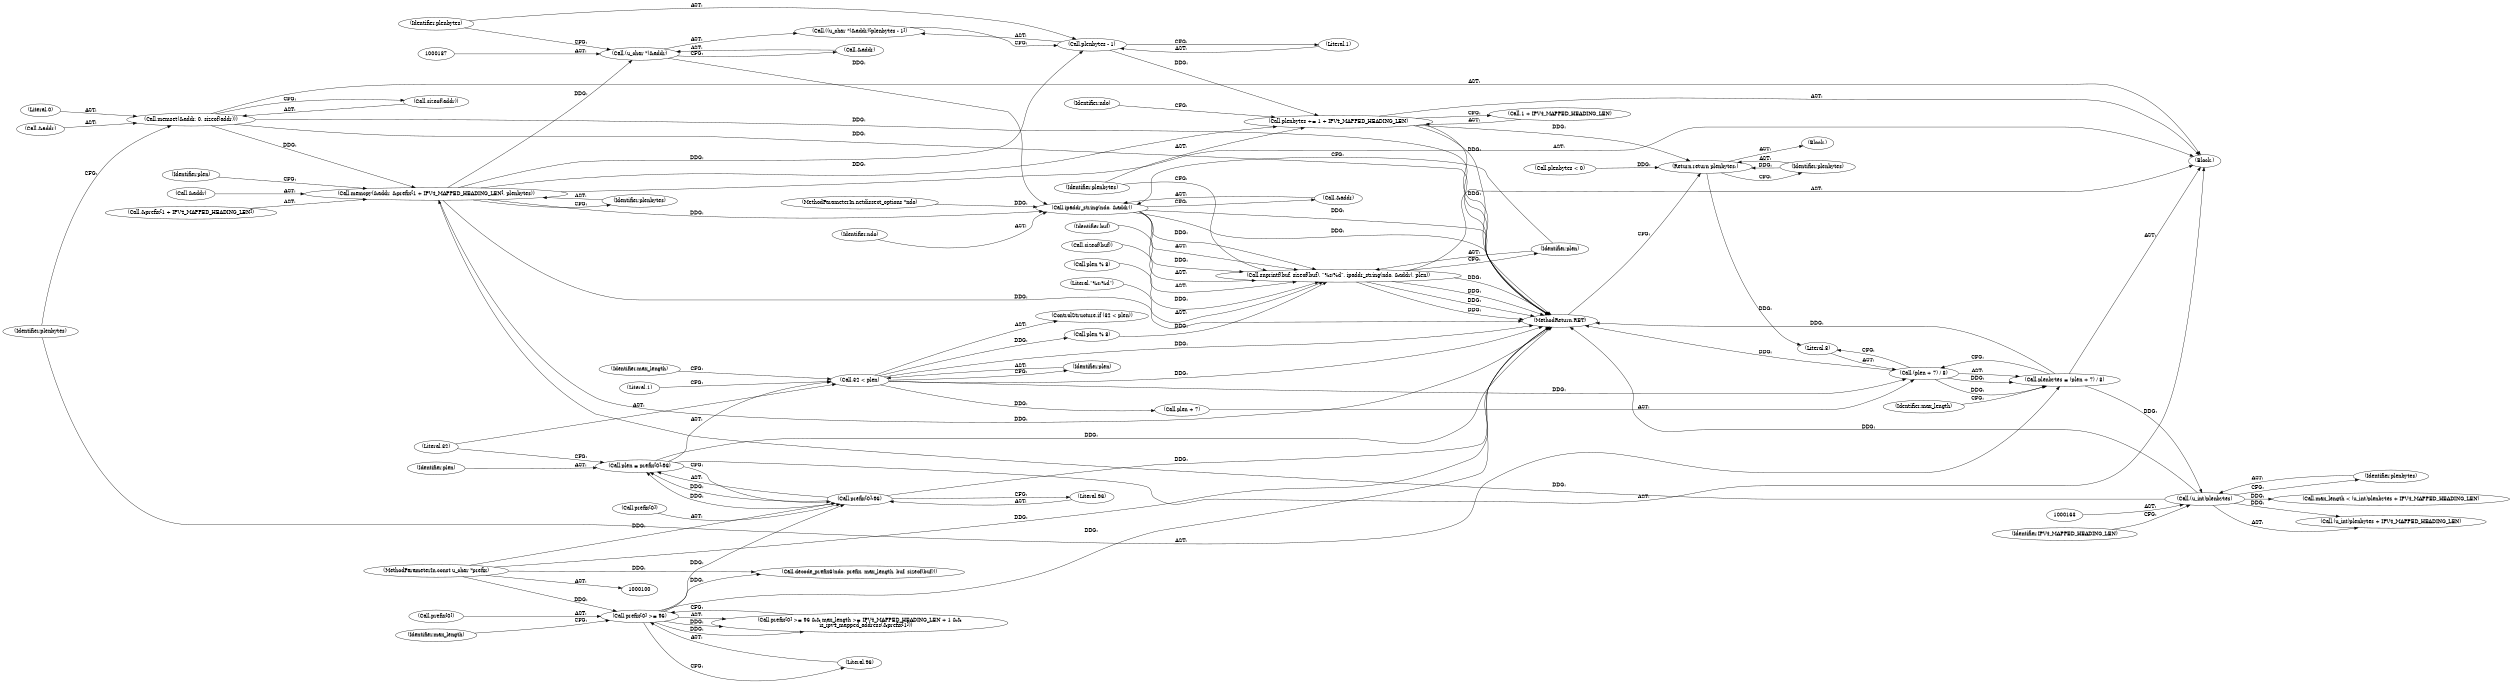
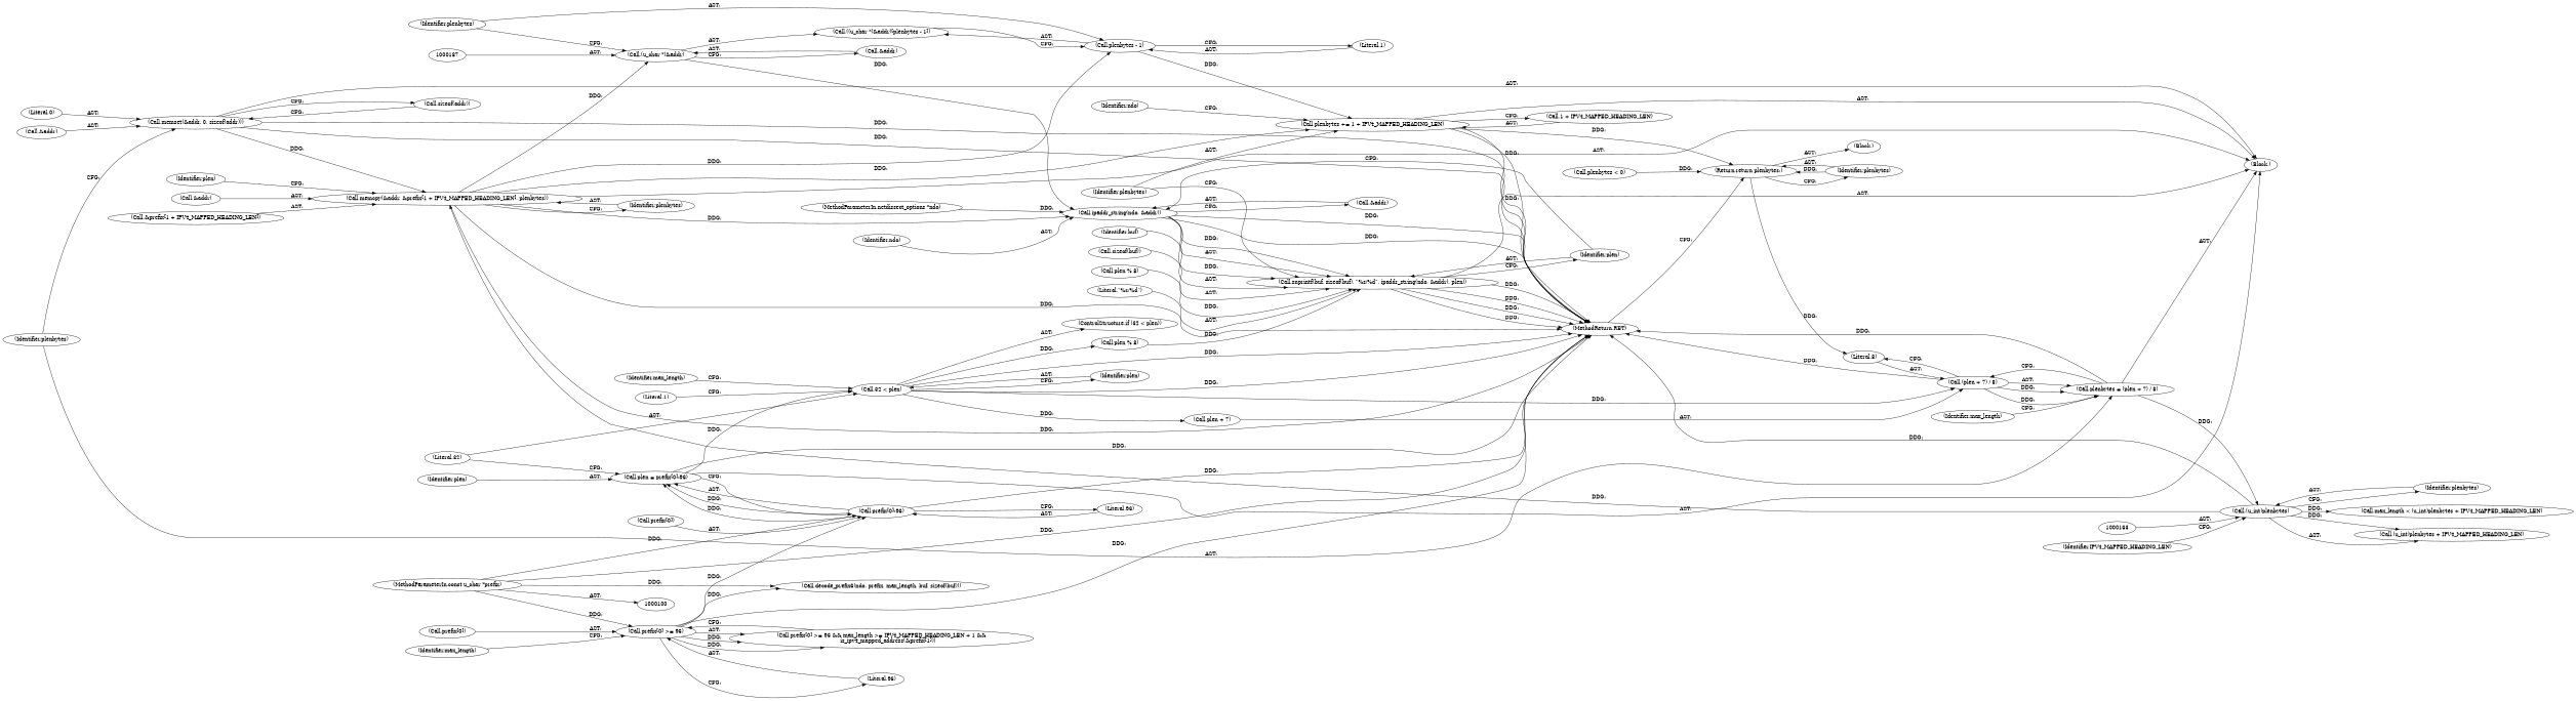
  digraph {
    rankdir=LR
    n1 [label="(Call,memcpy(&addr, &prefix[1 + IPV4_MAPPED_HEADING_LEN], plenbytes))"]
    n2 [label="(Call,(u_char *)&addr)"]
    n3 [label="(Call,ipaddr_string(ndo, &addr))"]
    n4 [label="(Call,plenbytes - 1)"]
    n5 [label="(Call,plenbytes += 1 + IPV4_MAPPED_HEADING_LEN)"]
    n6 [label="(Identifier,plenbytes)"]
    n7 [label="(Block,)"]
    n8 [label="(MethodReturn,RET)"]
    n9 [label="(Call,&addr)"]
    n10 [label="(Call,((u_char *)&addr)[plenbytes - 1])"]
    n11 [label="(Call,snprintf(buf, sizeof(buf), \"%s/%d\", ipaddr_string(ndo, &addr), plen))"]
    n12 [label="(Call,&addr)"]
    n13 [label="(Literal,1)"]
    n14 [label="(Return,return plenbytes;)"]
    n15 [label="(Call,1 + IPV4_MAPPED_HEADING_LEN)"]
    n16 [label="(Call,memset(&addr, 0, sizeof(addr)))"]
    n17 [label="(Call,sizeof(addr))"]
    n18 [label="(Call,(u_int)plenbytes)"]
    n19 [label="(Identifier,plenbytes)"]
    n20 [label="(Call,max_length < (u_int)plenbytes + IPV4_MAPPED_HEADING_LEN)"]
    n21 [label="(Call,(u_int)plenbytes + IPV4_MAPPED_HEADING_LEN)"]
    n22 [label="(Call,plenbytes = (plen + 7) / 8)"]
    n23 [label="(Call,(plen + 7) / 8)"]
    n24 [label="(Literal,8)"]
    n25 [label="(Call,32 < plen)"]
    n26 [label="(Call,plen % 8)"]
    n27 [label="(Identifier,plen)"]
    n28 [label="(Call,plen + 7)"]
    n29 [label="(ControlStructure,if (32 < plen))"]
    n30 [label="(Call,plen = prefix[0]-96)"]
    n31 [label="(Call,prefix[0]-96)"]
    n32 [label="(Literal,96)"]
    n33 [label="(Call,prefix[0] >= 96)"]
    n34 [label="(Call,decode_prefix6(ndo, prefix, max_length, buf, sizeof(buf)))"]
    n35 [label="(Literal,96)"]
    n36 [label="(Call,prefix[0] >= 96 && max_length >= IPV4_MAPPED_HEADING_LEN + 1 &&\n        is_ipv4_mapped_address(&prefix[1]))"]
    n37 [label="(MethodParameterIn,const u_char *prefix)"]
    1000100
    n39 [label="(Identifier,plen)"]
    n40 [label="(Block,)"]
    n41 [label="(Identifier,plenbytes)"]
    n42 [label="(Literal,\"%s/%d\")"]
    n43 [label="(Literal,32)"]
    n44 [label="(Identifier,ndo)"]
    n45 [label="(Call,plenbytes < 0)"]
    n46 [label="(Literal,1)"]
    n47 [label="(Identifier,buf)"]
    n48 [label="(Call,&addr)"]
    n49 [label="(Identifier,max_length)"]
    n50 [label="(Call,sizeof(buf))"]
    n51 [label="(Identifier,plenbytes)"]
    n52 [label="(Identifier,plen)"]
    n53 [label="(Identifier,IPV4_MAPPED_HEADING_LEN)"]
    n54 [label="(Identifier,plenbytes)"]
    n55 [label="(MethodParameterIn,netdissect_options *ndo)"]
    n56 [label="(Call,&addr)"]
    n57 [label="(Identifier,max_length)"]
    n58 [label="(Call,prefix[0])"]
    n59 [label="(Call,prefix[0])"]
    n60 [label="(Identifier,plenbytes)"]
    n61 [label="(Literal,0)"]
    n62 [label="(Identifier,max_length)"]
    n63 [label="(Call,&prefix[1 + IPV4_MAPPED_HEADING_LEN])"]
    n64 [label="(Identifier,ndo)"]
    n65 [label="(Call,plen % 8)"]
    n66 [label="(Identifier,plen)"]
    1000163
    1000187
    n1 -> n2 [label="DDG: "]
    n1 -> n3 [label="DDG: "]
    n1 -> n4 [label="DDG: "]
    n1 -> n5 [label="DDG: "]
    n1 -> n6 [label="CFG: "]
    n1 -> n7 [label="AST: "]
    n1 -> n8 [label="DDG: "]
    n1 -> n8 [label="DDG: "]
    n2 -> n3 [label="DDG: "]
    n2 -> n9 [label="CFG: "]
    n2 -> n10 [label="AST: "]
    n3 -> n8 [label="DDG: "]
    n3 -> n8 [label="DDG: "]
    n3 -> n11 [label="AST: "]
    n3 -> n11 [label="DDG: "]
    n3 -> n11 [label="DDG: "]
    n3 -> n12 [label="CFG: "]
    n4 -> n5 [label="DDG: "]
    n4 -> n10 [label="AST: "]
    n4 -> n13 [label="CFG: "]
    n5 -> n7 [label="AST: "]
    n5 -> n8 [label="DDG: "]
    n5 -> n8 [label="DDG: "]
    n5 -> n14 [label="DDG: "]
    n5 -> n15 [label="CFG: "]
    n6 -> n1 [label="AST: "]
    n8 -> n14 [label="CFG: "]
    n9 -> n2 [label="AST: "]
    n10 -> n4 [label="CFG: "]
    n11 -> n7 [label="AST: "]
    n11 -> n8 [label="DDG: "]
    n11 -> n8 [label="DDG: "]
    n11 -> n8 [label="DDG: "]
    n11 -> n8 [label="DDG: "]
    n11 -> n39 [label="CFG: "]
    n12 -> n3 [label="AST: "]
    n13 -> n4 [label="AST: "]
    n14 -> n24 [label="DDG: "]
    n14 -> n40 [label="AST: "]
    n14 -> n41 [label="CFG: "]
    n15 -> n5 [label="AST: "]
    n16 -> n1 [label="DDG: "]
    n16 -> n7 [label="AST: "]
    n16 -> n8 [label="DDG: "]
    n16 -> n8 [label="DDG: "]
    n16 -> n17 [label="CFG: "]
-   n17 -> n16 [label="AST: "]
+   n17 -> n16 [label="CFG: "]
    n18 -> n1 [label="DDG: "]
    n18 -> n8 [label="DDG: "]
    n18 -> n19 [label="CFG: "]
    n18 -> n20 [label="DDG: "]
    n18 -> n21 [label="AST: "]
    n18 -> n21 [label="DDG: "]
    n19 -> n18 [label="AST: "]
    n22 -> n7 [label="AST: "]
    n22 -> n8 [label="DDG: "]
    n22 -> n18 [label="DDG: "]
    n22 -> n23 [label="CFG: "]
    n23 -> n8 [label="DDG: "]
    n23 -> n22 [label="AST: "]
    n23 -> n22 [label="DDG: "]
    n23 -> n22 [label="DDG: "]
    n23 -> n24 [label="CFG: "]
    n24 -> n23 [label="AST: "]
    n25 -> n8 [label="DDG: "]
    n25 -> n8 [label="DDG: "]
    n25 -> n23 [label="DDG: "]
    n25 -> n26 [label="DDG: "]
    n25 -> n27 [label="CFG: "]
    n25 -> n28 [label="DDG: "]
    n25 -> n29 [label="AST: "]
    n26 -> n11 [label="DDG: "]
    n27 -> n25 [label="AST: "]
    n28 -> n23 [label="AST: "]
    n30 -> n7 [label="AST: "]
    n30 -> n8 [label="DDG: "]
-   n30 -> n25 [label="AST: "]
+   n30 -> n25 [label="DDG: "]
    n30 -> n31 [label="CFG: "]
    n31 -> n8 [label="DDG: "]
    n31 -> n30 [label="AST: "]
    n31 -> n30 [label="DDG: "]
    n31 -> n30 [label="DDG: "]
    n31 -> n32 [label="CFG: "]
    n32 -> n31 [label="AST: "]
    n33 -> n8 [label="DDG: "]
    n33 -> n31 [label="DDG: "]
    n33 -> n34 [label="DDG: "]
    n33 -> n35 [label="CFG: "]
    n33 -> n36 [label="AST: "]
    n33 -> n36 [label="DDG: "]
    n33 -> n36 [label="DDG: "]
    n35 -> n33 [label="AST: "]
    n36 -> n33 [label="CFG: "]
    n37 -> n8 [label="DDG: "]
    n37 -> n31 [label="DDG: "]
    n37 -> n33 [label="DDG: "]
    n37 -> n34 [label="DDG: "]
    n37 -> 1000100 [label="AST: "]
    n39 -> n3 [label="CFG: "]
    n39 -> n11 [label="AST: "]
    n41 -> n14 [label="AST: "]
    n41 -> n14 [label="DDG: "]
    n42 -> n11 [label="AST: "]
    n43 -> n25 [label="AST: "]
    n43 -> n30 [label="CFG: "]
    n44 -> n5 [label="CFG: "]
    n45 -> n14 [label="DDG: "]
    n46 -> n25 [label="CFG: "]
    n47 -> n11 [label="AST: "]
    n48 -> n16 [label="AST: "]
    n49 -> n22 [label="CFG: "]
    n50 -> n11 [label="AST: "]
    n51 -> n5 [label="AST: "]
    n51 -> n11 [label="CFG: "]
    n52 -> n30 [label="AST: "]
    n53 -> n18 [label="CFG: "]
    n54 -> n16 [label="CFG: "]
    n54 -> n22 [label="AST: "]
    n55 -> n3 [label="DDG: "]
    n56 -> n1 [label="AST: "]
    n57 -> n25 [label="CFG: "]
    n58 -> n31 [label="AST: "]
    n59 -> n33 [label="AST: "]
    n60 -> n2 [label="CFG: "]
    n60 -> n4 [label="AST: "]
    n61 -> n16 [label="AST: "]
    n62 -> n33 [label="CFG: "]
    n63 -> n1 [label="AST: "]
    n64 -> n3 [label="AST: "]
    n65 -> n11 [label="DDG: "]
    n66 -> n1 [label="CFG: "]
    1000163 -> n18 [label="AST: "]
    1000187 -> n2 [label="AST: "]
  }
